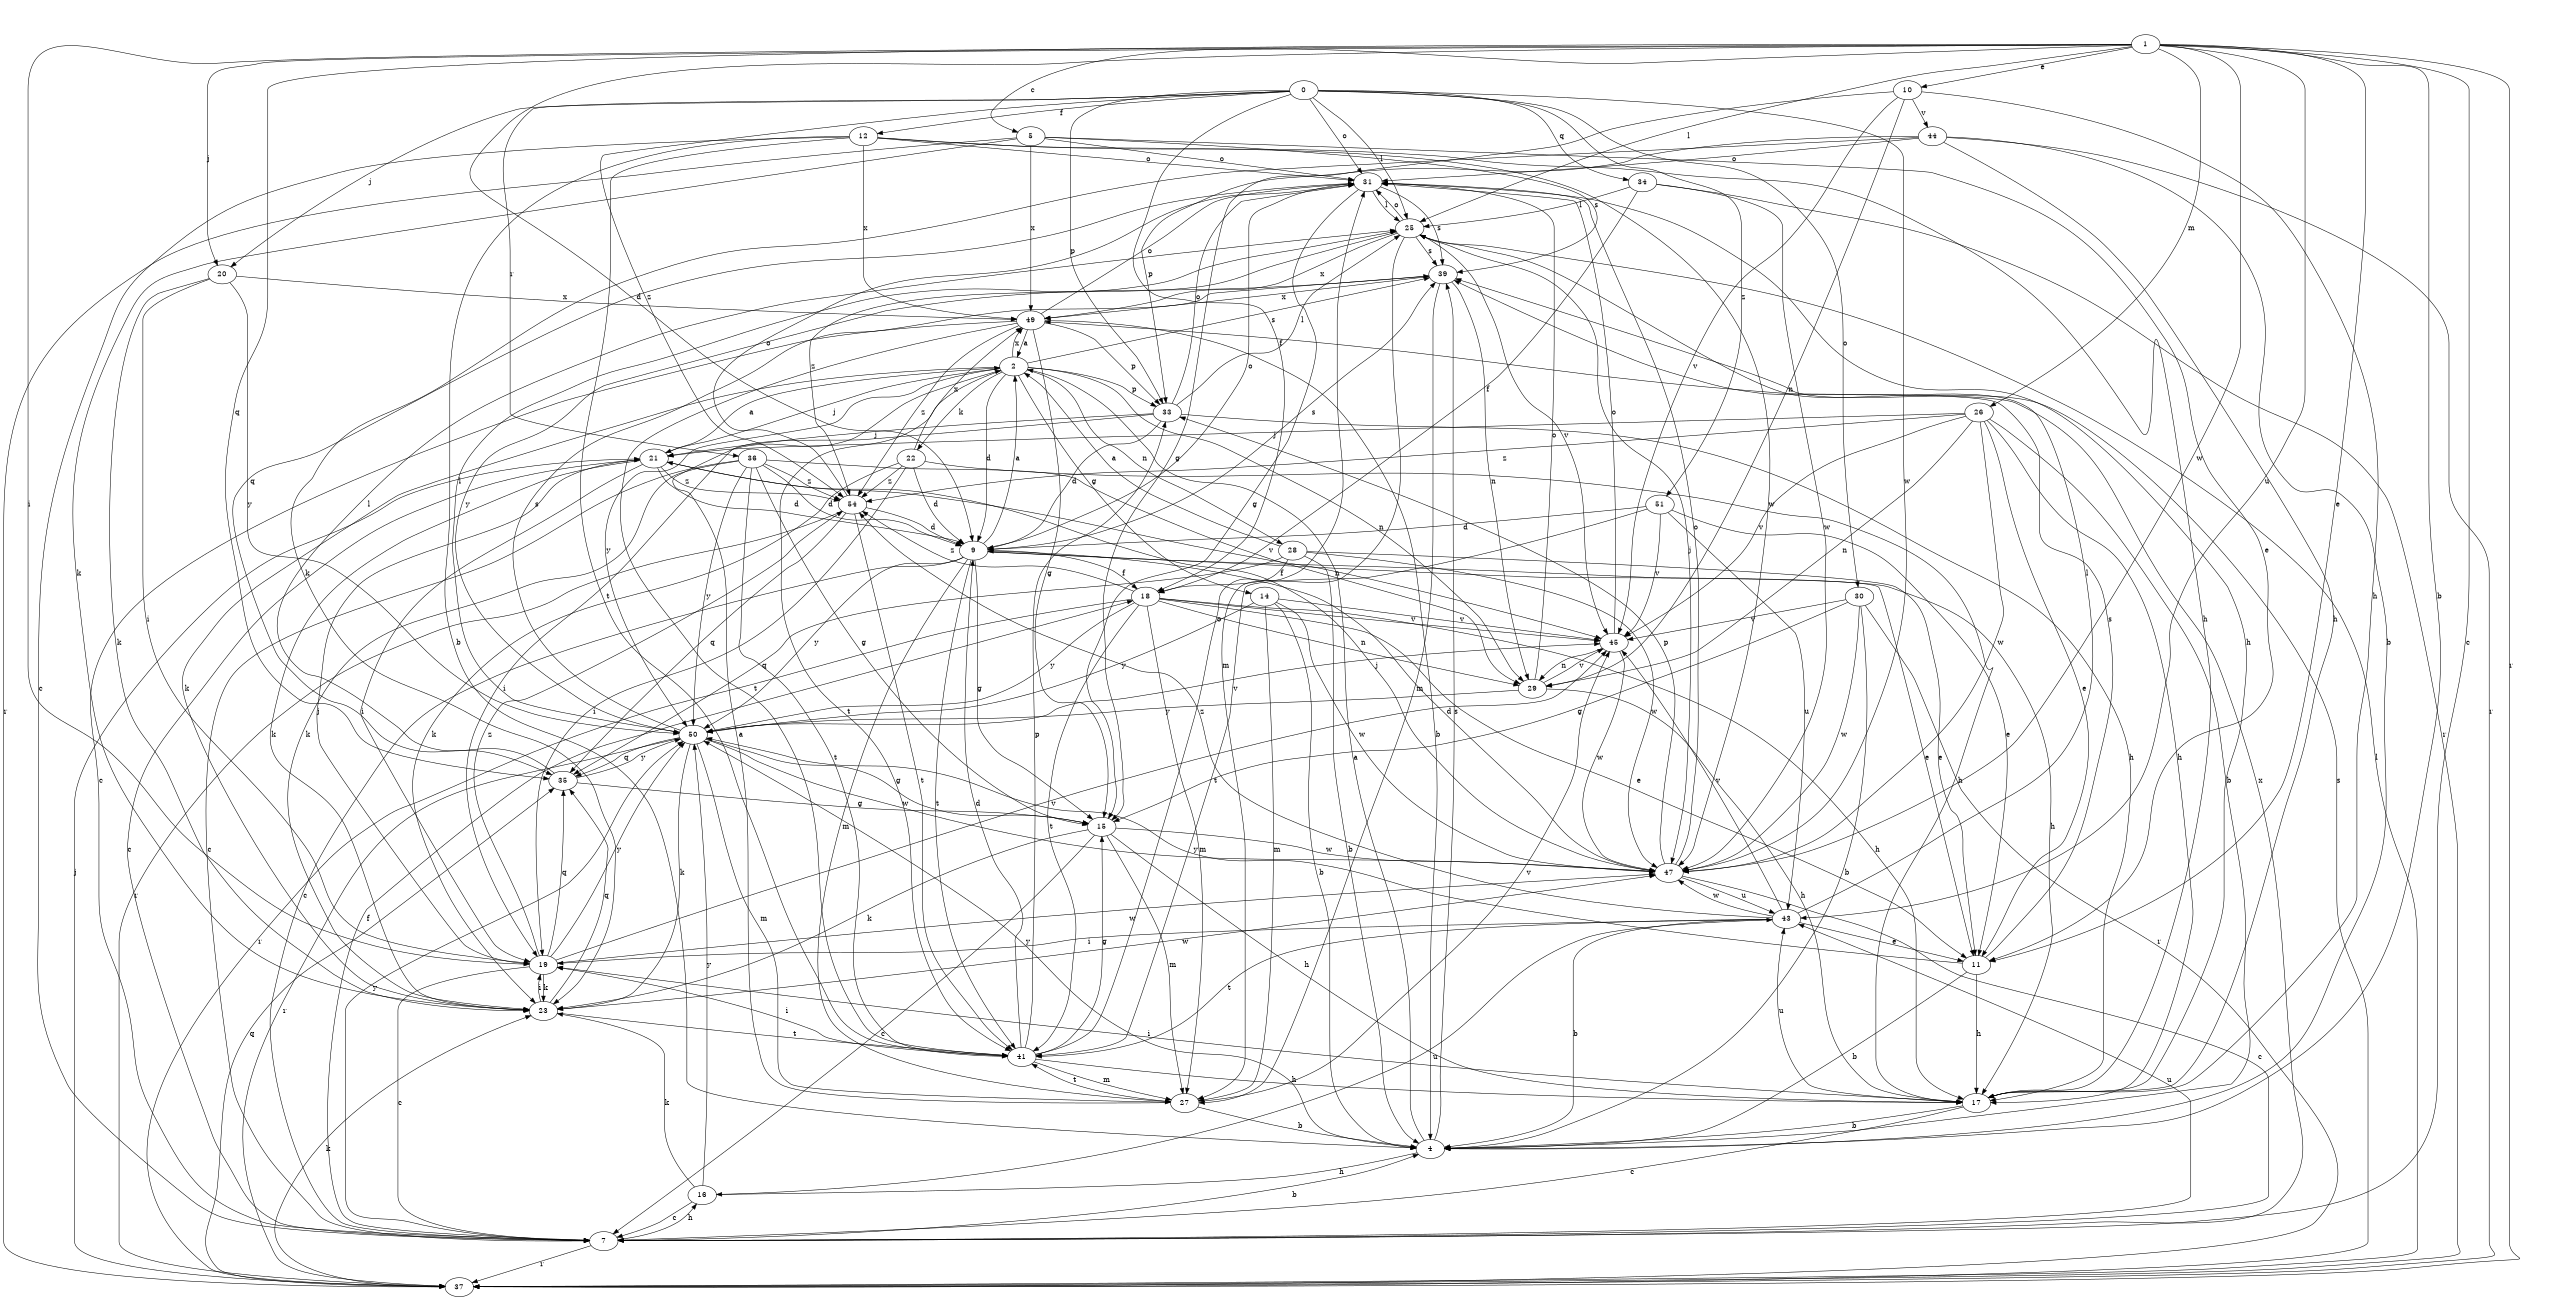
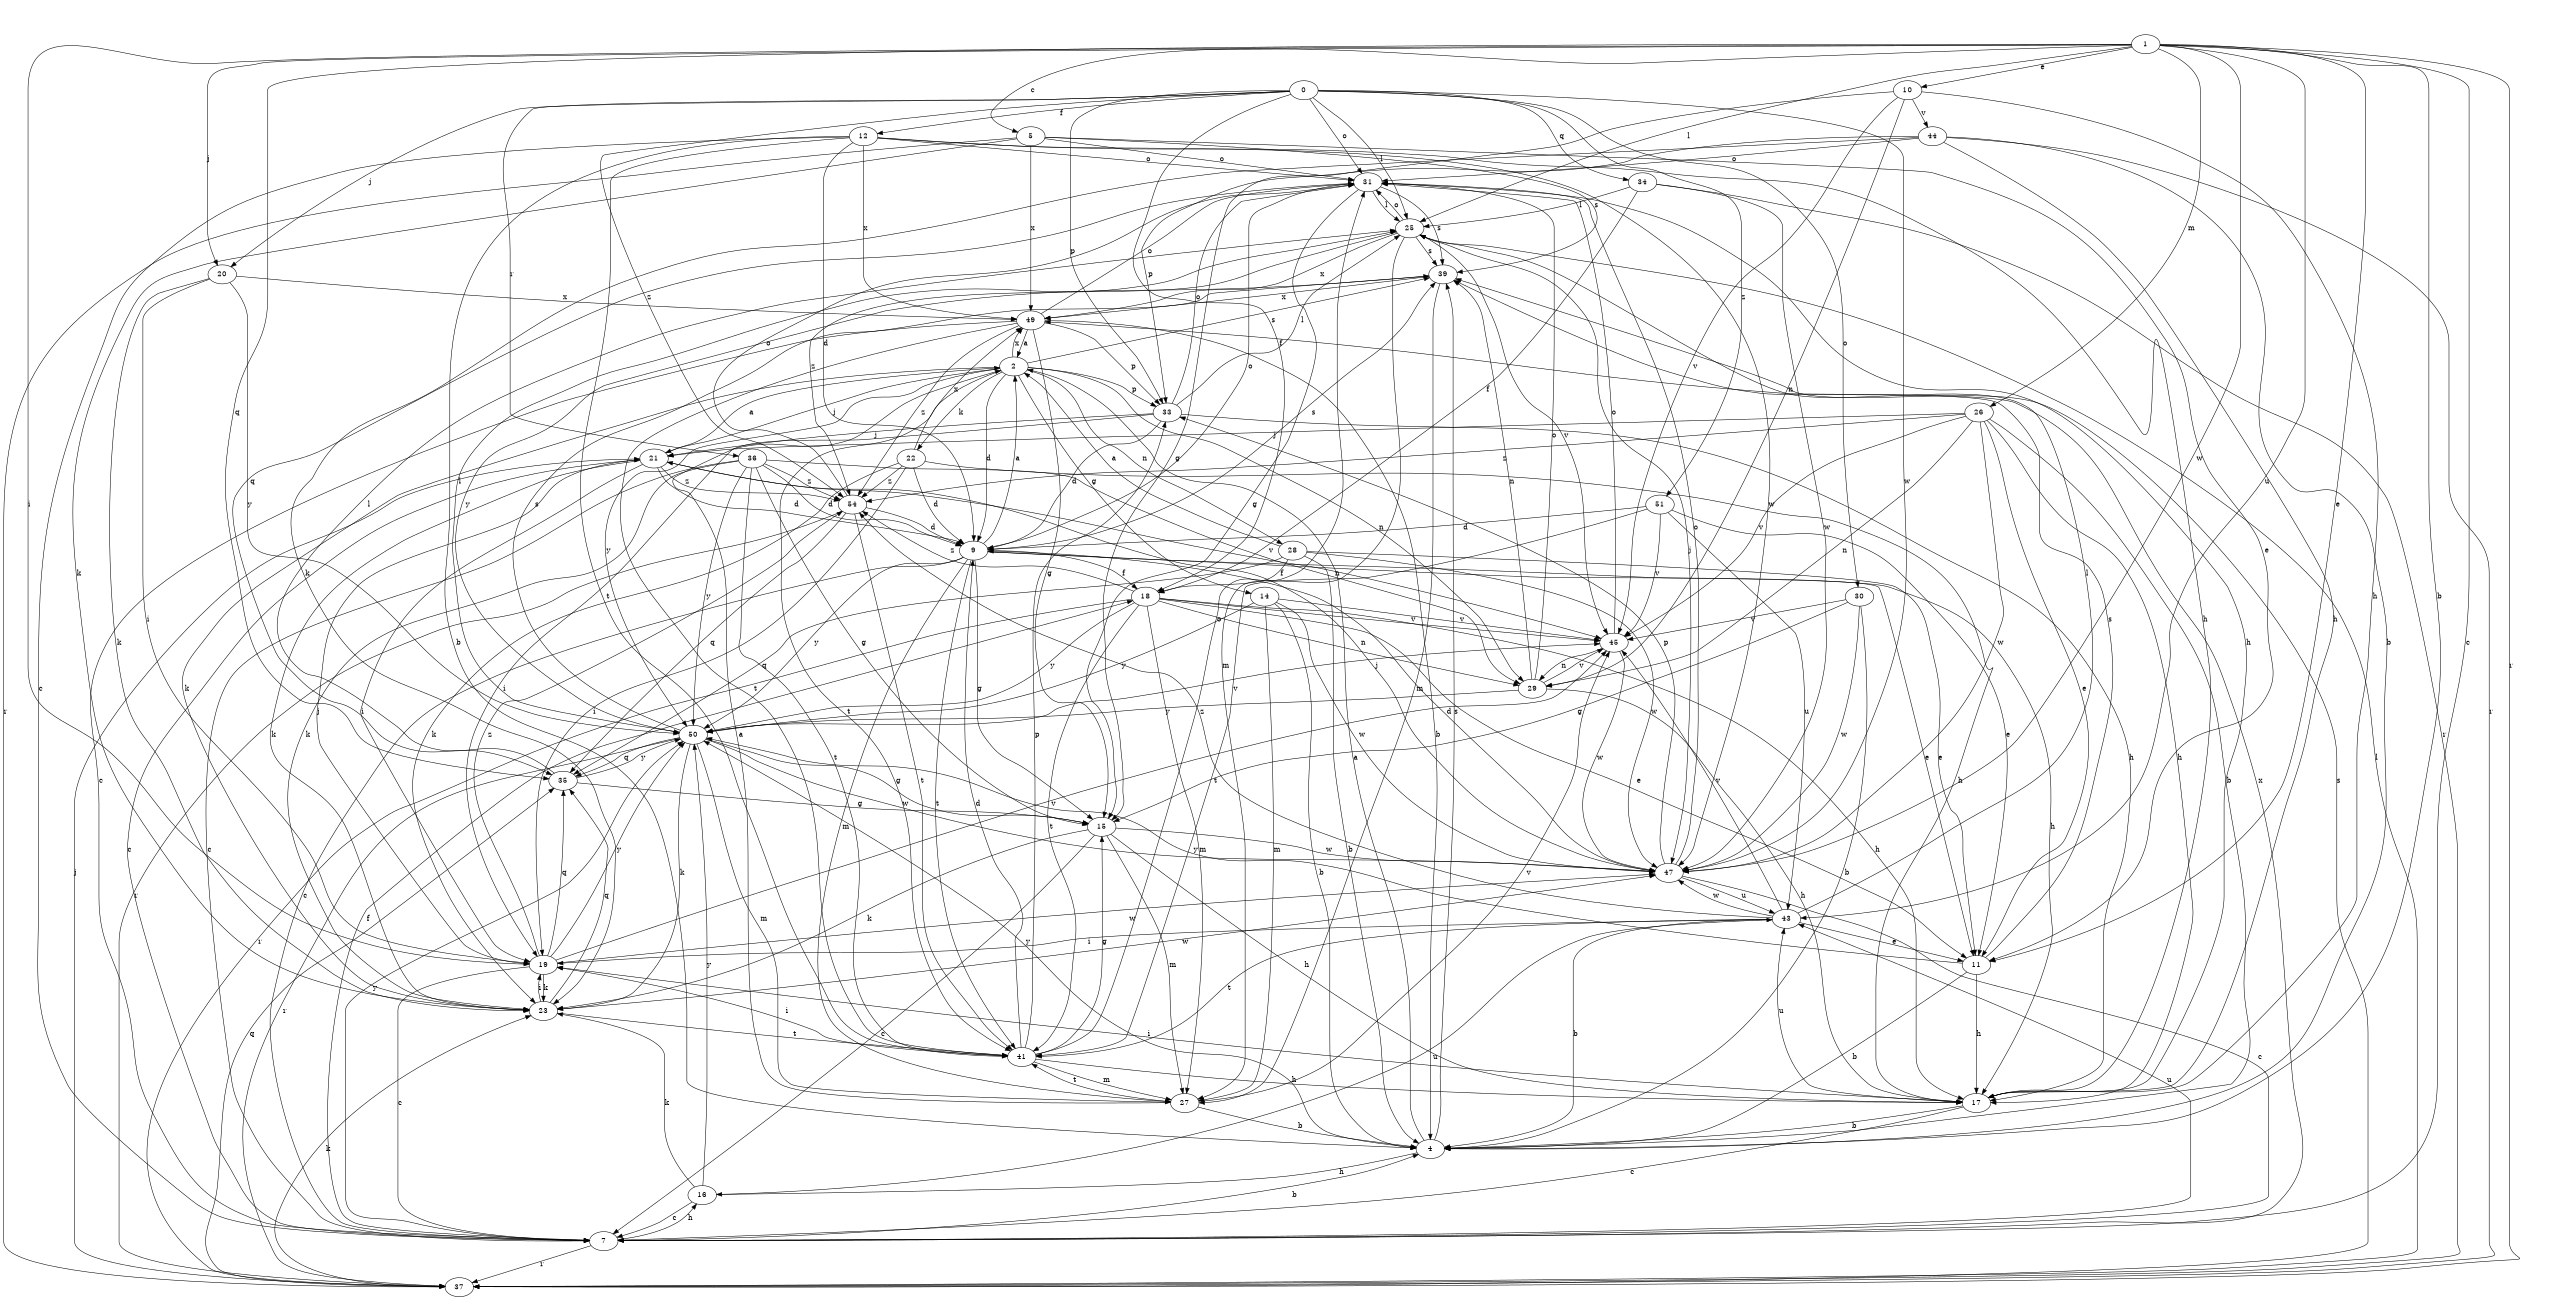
  strict digraph {
    0
    12
    n3 [label=18]
    20
    25
    30
    31
    33
    34
    36
    47
    51
    54
    4
    7
    41
    49
    17
    11
    37
    29
    50
    27
    45
    19
    23
    39
    15
    35
    9
    21
    43
    1
    5
    10
    26
    2
    16
    44
    14
    22
    28
    0 -> 12 [label=f]
    0 -> n3 [label=f]
    0 -> 20 [label=j]
    0 -> 25 [label=l]
    0 -> 30 [label=o]
    0 -> 31 [label=o]
    0 -> 33 [label=p]
    0 -> 34 [label=q]
    0 -> 36 [label=r]
    0 -> 47 [label=w]
    0 -> 51 [label=z]
    0 -> 54 [label=z]
    12 -> 31 [label=o]
    12 -> 47 [label=w]
    12 -> 4 [label=b]
    12 -> 7 [label=c]
    12 -> 41 [label=t]
    12 -> 49 [label=x]
    12 -> 17 [label=h]
    n3 -> 54 [label=z]
    n3 -> 41 [label=t]
    n3 -> 17 [label=h]
    n3 -> 11 [label=e]
    n3 -> 37 [label=r]
    n3 -> 29 [label=n]
    n3 -> 50 [label=y]
    n3 -> 27 [label=m]
    n3 -> 45 [label=v]
    20 -> 49 [label=x]
    20 -> 50 [label=y]
    20 -> 19 [label=i]
    20 -> 23 [label=k]
    25 -> 31 [label=o]
    25 -> 47 [label=j]
    25 -> 54 [label=z]
    25 -> 49 [label=x]
    25 -> 27 [label=m]
    25 -> 45 [label=v]
    25 -> 39 [label=s]
    30 -> 47 [label=w]
    30 -> 4 [label=b]
-   30 -> 37 [label=r]
    30 -> 45 [label=v]
    30 -> 15 [label=g]
    31 -> 25 [label=l]
    31 -> 17 [label=h]
    31 -> 39 [label=s]
    31 -> 15 [label=g]
    31 -> 35 [label=q]
    33 -> 25 [label=l]
    33 -> 31 [label=o]
    33 -> 17 [label=h]
    33 -> 19 [label=i]
    33 -> 9 [label=d]
    33 -> 21 [label=j]
    34 -> n3 [label=f]
    34 -> 25 [label=l]
    34 -> 47 [label=w]
    34 -> 37 [label=r]
    36 -> 54 [label=z]
    36 -> 7 [label=c]
    36 -> 41 [label=t]
    36 -> 29 [label=n]
    36 -> 50 [label=y]
    36 -> 23 [label=k]
    36 -> 15 [label=g]
    36 -> 9 [label=d]
    47 -> 31 [label=o]
    47 -> 33 [label=p]
    47 -> 7 [label=c]
    47 -> 9 [label=d]
    47 -> 21 [label=j]
    47 -> 43 [label=u]
    51 -> 41 [label=t]
    51 -> 11 [label=e]
    51 -> 45 [label=v]
    51 -> 9 [label=d]
    51 -> 43 [label=u]
    54 -> 31 [label=o]
    54 -> 41 [label=t]
    54 -> 37 [label=r]
    54 -> 35 [label=q]
    54 -> 9 [label=d]
    4 -> 50 [label=y]
    4 -> 39 [label=s]
    4 -> 2 [label=a]
    4 -> 16 [label=h]
    7 -> n3 [label=f]
    7 -> 4 [label=b]
    7 -> 49 [label=x]
    7 -> 37 [label=r]
    7 -> 50 [label=y]
    7 -> 43 [label=u]
    7 -> 16 [label=h]
    41 -> 31 [label=o]
    41 -> 33 [label=p]
    41 -> 17 [label=h]
    41 -> 27 [label=m]
    41 -> 19 [label=i]
    41 -> 15 [label=g]
    41 -> 9 [label=d]
    49 -> 31 [label=o]
    49 -> 33 [label=p]
    49 -> 54 [label=z]
    49 -> 4 [label=b]
    49 -> 7 [label=c]
    49 -> 41 [label=t]
    49 -> 15 [label=g]
    49 -> 2 [label=a]
    17 -> 4 [label=b]
    17 -> 7 [label=c]
    17 -> 19 [label=i]
    17 -> 43 [label=u]
    11 -> 4 [label=b]
    11 -> 17 [label=h]
    11 -> 50 [label=y]
    11 -> 39 [label=s]
    37 -> 25 [label=l]
    37 -> 23 [label=k]
    37 -> 39 [label=s]
    37 -> 35 [label=q]
    37 -> 21 [label=j]
    29 -> 31 [label=o]
    29 -> 17 [label=h]
    29 -> 50 [label=y]
    29 -> 45 [label=v]
    50 -> 25 [label=l]
    50 -> 47 [label=w]
    50 -> 37 [label=r]
    50 -> 27 [label=m]
    50 -> 45 [label=v]
    50 -> 23 [label=k]
    50 -> 39 [label=s]
    50 -> 15 [label=g]
    50 -> 35 [label=q]
    27 -> 4 [label=b]
    27 -> 41 [label=t]
    27 -> 45 [label=v]
    27 -> 2 [label=a]
    45 -> 31 [label=o]
    45 -> 47 [label=w]
    45 -> 29 [label=n]
    19 -> 47 [label=w]
    19 -> 54 [label=z]
    19 -> 7 [label=c]
    19 -> 50 [label=y]
    19 -> 45 [label=v]
    19 -> 23 [label=k]
    19 -> 35 [label=q]
    19 -> 21 [label=j]
    23 -> 47 [label=w]
    23 -> 41 [label=t]
    23 -> 19 [label=i]
    23 -> 35 [label=q]
    39 -> 49 [label=x]
-   39 -> 29 [label=n]
+   29 -> 39 [label=n]
    39 -> 50 [label=y]
    39 -> 27 [label=m]
    15 -> 47 [label=w]
    15 -> 7 [label=c]
    15 -> 17 [label=h]
    15 -> 27 [label=m]
    15 -> 23 [label=k]
    35 -> 25 [label=l]
    35 -> 50 [label=y]
    35 -> 15 [label=g]
    9 -> n3 [label=f]
    9 -> 31 [label=o]
    9 -> 7 [label=c]
    9 -> 41 [label=t]
    9 -> 17 [label=h]
    9 -> 11 [label=e]
    9 -> 50 [label=y]
    9 -> 27 [label=m]
    9 -> 39 [label=s]
    9 -> 15 [label=g]
    9 -> 2 [label=a]
    21 -> 54 [label=z]
    21 -> 7 [label=c]
    21 -> 45 [label=v]
    21 -> 19 [label=i]
    21 -> 23 [label=k]
    21 -> 9 [label=d]
    21 -> 2 [label=a]
    43 -> 25 [label=l]
    43 -> 47 [label=w]
    43 -> 54 [label=z]
    43 -> 4 [label=b]
    43 -> 41 [label=t]
    43 -> 11 [label=e]
    43 -> 45 [label=v]
    43 -> 19 [label=i]
    1 -> 20 [label=j]
    1 -> 25 [label=l]
    1 -> 47 [label=w]
    1 -> 4 [label=b]
    1 -> 7 [label=c]
    1 -> 11 [label=e]
    1 -> 37 [label=r]
    1 -> 19 [label=i]
    1 -> 35 [label=q]
-   1 -> 9 [label=d]
+   12 -> 9 [label=d]
    1 -> 43 [label=u]
    1 -> 5 [label=c]
    1 -> 10 [label=e]
    1 -> 26 [label=m]
    5 -> 31 [label=o]
    5 -> 49 [label=x]
    5 -> 11 [label=e]
    5 -> 37 [label=r]
    5 -> 23 [label=k]
    5 -> 39 [label=s]
    10 -> 17 [label=h]
    10 -> 29 [label=n]
    10 -> 45 [label=v]
    10 -> 15 [label=g]
    10 -> 44 [label=v]
    26 -> 47 [label=w]
    26 -> 54 [label=z]
    26 -> 4 [label=b]
    26 -> 17 [label=h]
    26 -> 11 [label=e]
    26 -> 29 [label=n]
    26 -> 45 [label=v]
    26 -> 21 [label=j]
    2 -> 33 [label=p]
    2 -> 41 [label=t]
    2 -> 49 [label=x]
    2 -> 29 [label=n]
    2 -> 50 [label=y]
    2 -> 23 [label=k]
    2 -> 39 [label=s]
    2 -> 9 [label=d]
    2 -> 21 [label=j]
    2 -> 14 [label=g]
    2 -> 22 [label=k]
    2 -> 28 [label=n]
    16 -> 7 [label=c]
    16 -> 50 [label=y]
    16 -> 23 [label=k]
    16 -> 43 [label=u]
    44 -> 31 [label=o]
    44 -> 33 [label=p]
    44 -> 4 [label=b]
    44 -> 17 [label=h]
    44 -> 37 [label=r]
    44 -> 23 [label=k]
    14 -> 47 [label=w]
    14 -> 4 [label=b]
    14 -> 50 [label=y]
    14 -> 27 [label=m]
    14 -> 45 [label=v]
    22 -> 54 [label=z]
    22 -> 49 [label=x]
    22 -> 17 [label=h]
    22 -> 19 [label=i]
    22 -> 23 [label=k]
    22 -> 9 [label=d]
    28 -> n3 [label=f]
    28 -> 47 [label=w]
    28 -> 4 [label=b]
    28 -> 11 [label=e]
    28 -> 35 [label=q]
    28 -> 2 [label=a]
  }
